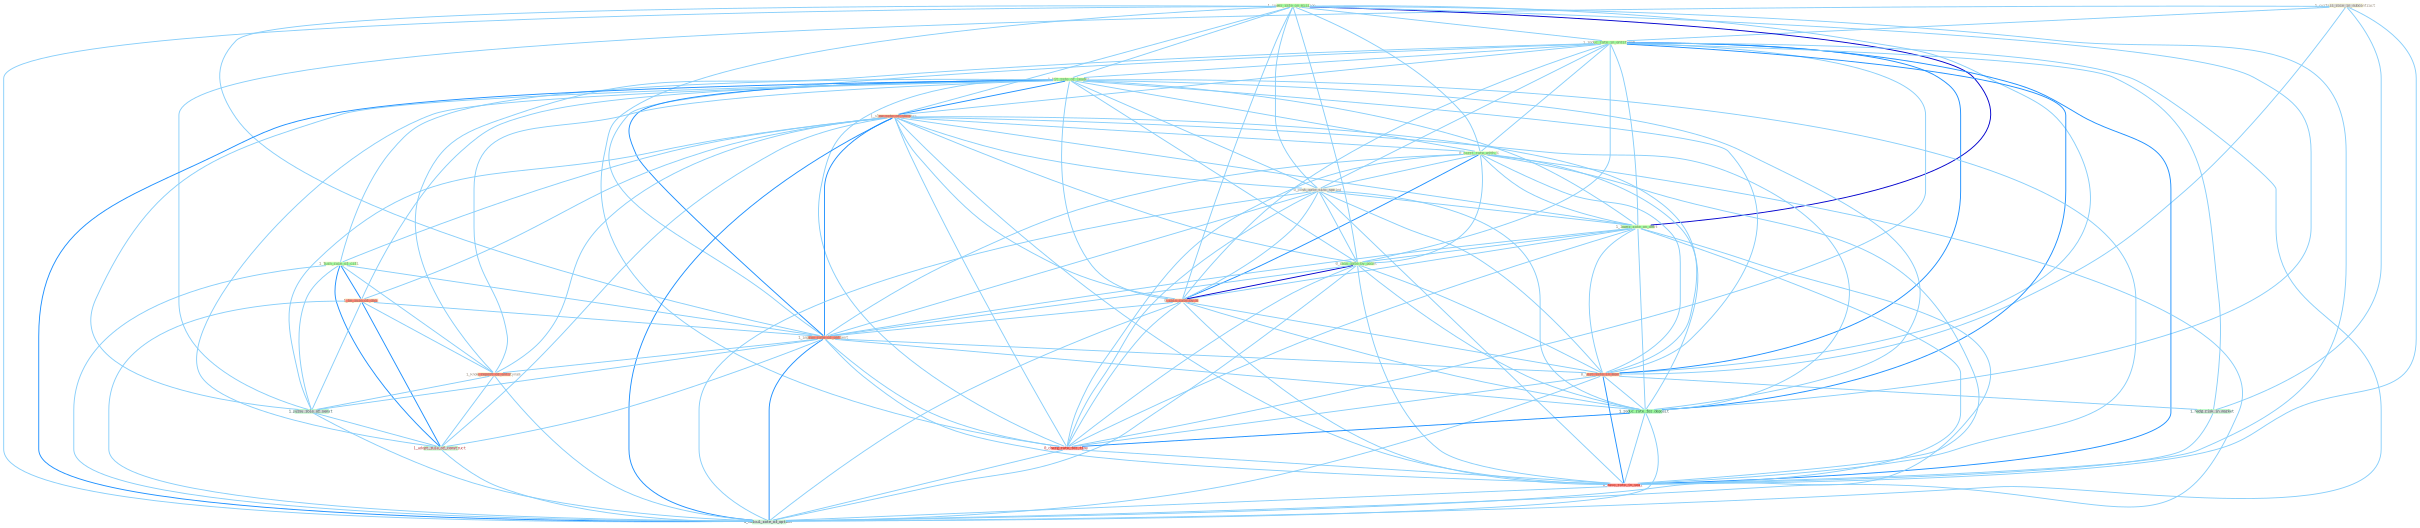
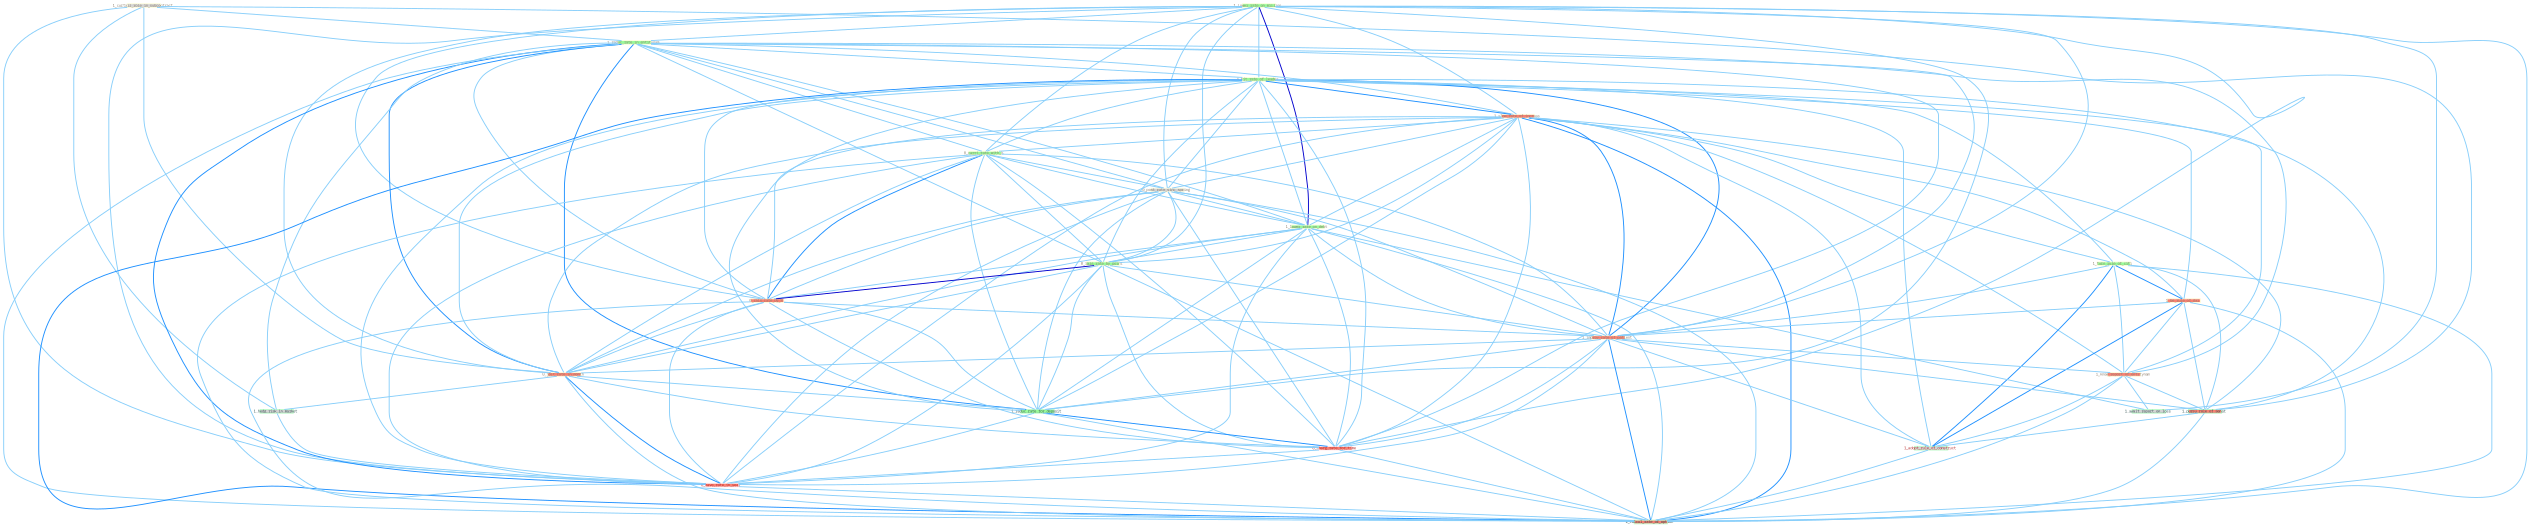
  graph {
    fontname="IBM Plex Mono"
    node [color="#ffffe0" fillcolor=salmon fixedsize=true fontcolor="#8b7d6b" fontname="IBM Plex Mono" fontsize=4 shape=polygon style=filled]
    edge [color="#87cefa" fontname="IBM Plex Mono" w=1]
    "1_curtail_role_in_subcontract " [fillcolor=lightgrey height=.06 width=.5]
    "1_lower_rate_on_million " [fillcolor=palegreen height=.06 width=.5]
    "1_reduc_rate_in_entitynam " [fillcolor=palegreen height=.06 width=.5]
    "1_hit_rate_of_leader " [fillcolor=palegreen height=.06 width=.5]
    "1_slow_rate_of_increas " [height=.06 width=.5]
    "0_carri_rate_with_% " [fillcolor=palegreen height=.06 width=.5]
    "0_post_rate_sinc_spring " [fillcolor=lightgrey height=.06 width=.5]
    "1_turn_rule_of_citi " [fillcolor=palegreen height=.06 width=.5]
    "1_lower_rate_on_debt " [fillcolor=palegreen height=.06 width=.5]
    "0_rais_rate_by_point " [fillcolor=palegreen height=.06 width=.5]
    "1_be_rule_of_dai " [height=.06 width=.5]
    "0_rais_rate_by_% " [height=.06 width=.5]
    "1_improv_rate_of_patient " [height=.06 width=.5]
    "1_know_report_of_entitynam " [height=.06 width=.5]
    "0_jolt_rate_in_month " [height=.06 width=.5]
    "0_charg_rate_for_time " [color="#fff0f5" fontcolor="#b22222" height=.06 width=.5]
    "0_have_rate_in_year " [color="#fff0f5" fontcolor="#b22222" height=.06 width=.5]
-   "1_pursu_role_of_senat " [color="#BDFCC9" fillcolor=lightgrey fontcolor="#2f4f4f" height=.06 width=.5]
+   "1_pursu_role_of_senat " [color="#BDFCC9" fontcolor="#2f4f4f" height=.06 width=.5]
    "1_hedg_risk_in_market " [color="#BDFCC9" fillcolor=lightgrey fontcolor="#2f4f4f" height=.06 width=.5]
+   "1_await_report_on_loss " [color="#BDFCC9" fillcolor=lightgrey fontcolor="#2f4f4f" height=.06 width=.5]
    "1_reduc_rate_for_deposit " [color="#BDFCC9" fillcolor=palegreen fontcolor="#2f4f4f" height=.06 width=.5]
-   "1_calcul_rate_of_option " [color="#BDFCC9" fillcolor=lightgrey fontcolor="#2f4f4f" height=.06 width=.5]
+   "1_calcul_rate_of_option " [color="#BDFCC9" fontcolor="#2f4f4f" height=.06 width=.5]
    "1_adopt_rule_of_construct " [color="#BDFCC9" fillcolor=lightgrey fontcolor="#b22222" height=.06 width=.5]
    subgraph sub_1 {
      "1_curtail_role_in_subcontract "
      "1_lower_rate_on_million "
      "1_reduc_rate_in_entitynam "
      "1_hit_rate_of_leader "
      "1_slow_rate_of_increas "
      "0_carri_rate_with_% "
      "0_post_rate_sinc_spring "
      "1_turn_rule_of_citi "
      "1_lower_rate_on_debt "
      "0_rais_rate_by_point "
      "1_be_rule_of_dai "
      "0_rais_rate_by_% "
      "1_improv_rate_of_patient "
      "1_know_report_of_entitynam "
      "0_jolt_rate_in_month "
    }
    subgraph sub_2 {
      "0_charg_rate_for_time "
      "0_have_rate_in_year "
    }
    "1_curtail_role_in_subcontract " -- "1_reduc_rate_in_entitynam "
    "1_curtail_role_in_subcontract " -- "0_jolt_rate_in_month "
    "1_curtail_role_in_subcontract " -- "0_have_rate_in_year "
    "1_curtail_role_in_subcontract " -- "1_pursu_role_of_senat "
    "1_curtail_role_in_subcontract " -- "1_hedg_risk_in_market "
    "1_lower_rate_on_million " -- "1_reduc_rate_in_entitynam "
    "1_lower_rate_on_million " -- "1_hit_rate_of_leader "
    "1_lower_rate_on_million " -- "1_slow_rate_of_increas "
    "1_lower_rate_on_million " -- "0_carri_rate_with_% "
    "1_lower_rate_on_million " -- "0_post_rate_sinc_spring "
    "1_lower_rate_on_million " -- "1_lower_rate_on_debt " [color="#0000cd" w=3]
    "1_lower_rate_on_million " -- "0_rais_rate_by_point "
    "1_lower_rate_on_million " -- "0_rais_rate_by_% "
    "1_lower_rate_on_million " -- "1_improv_rate_of_patient "
    "1_lower_rate_on_million " -- "0_jolt_rate_in_month "
    "1_lower_rate_on_million " -- "0_charg_rate_for_time "
    "1_lower_rate_on_million " -- "0_have_rate_in_year "
+   "1_lower_rate_on_million " -- "1_await_report_on_loss "
    "1_lower_rate_on_million " -- "1_reduc_rate_for_deposit "
    "1_lower_rate_on_million " -- "1_calcul_rate_of_option "
    "1_reduc_rate_in_entitynam " -- "1_hit_rate_of_leader "
    "1_reduc_rate_in_entitynam " -- "1_slow_rate_of_increas "
    "1_reduc_rate_in_entitynam " -- "0_carri_rate_with_% "
    "1_reduc_rate_in_entitynam " -- "0_post_rate_sinc_spring "
    "1_reduc_rate_in_entitynam " -- "1_lower_rate_on_debt "
    "1_reduc_rate_in_entitynam " -- "0_rais_rate_by_point "
    "1_reduc_rate_in_entitynam " -- "0_rais_rate_by_% "
    "1_reduc_rate_in_entitynam " -- "1_improv_rate_of_patient "
    "1_reduc_rate_in_entitynam " -- "1_know_report_of_entitynam "
    "1_reduc_rate_in_entitynam " -- "0_jolt_rate_in_month " [color="#1e90ff" w=2]
    "1_reduc_rate_in_entitynam " -- "0_charg_rate_for_time "
    "1_reduc_rate_in_entitynam " -- "0_have_rate_in_year " [color="#1e90ff" w=2]
    "1_reduc_rate_in_entitynam " -- "1_hedg_risk_in_market "
    "1_reduc_rate_in_entitynam " -- "1_reduc_rate_for_deposit " [color="#1e90ff" w=2]
    "1_reduc_rate_in_entitynam " -- "1_calcul_rate_of_option "
    "1_hit_rate_of_leader " -- "1_slow_rate_of_increas " [color="#1e90ff" w=2]
    "1_hit_rate_of_leader " -- "0_carri_rate_with_% "
    "1_hit_rate_of_leader " -- "0_post_rate_sinc_spring "
    "1_hit_rate_of_leader " -- "1_turn_rule_of_citi "
    "1_hit_rate_of_leader " -- "1_lower_rate_on_debt "
    "1_hit_rate_of_leader " -- "0_rais_rate_by_point "
    "1_hit_rate_of_leader " -- "1_be_rule_of_dai "
    "1_hit_rate_of_leader " -- "0_rais_rate_by_% "
    "1_hit_rate_of_leader " -- "1_improv_rate_of_patient " [color="#1e90ff" w=2]
    "1_hit_rate_of_leader " -- "1_know_report_of_entitynam "
    "1_hit_rate_of_leader " -- "0_jolt_rate_in_month "
    "1_hit_rate_of_leader " -- "0_charg_rate_for_time "
    "1_hit_rate_of_leader " -- "0_have_rate_in_year "
    "1_hit_rate_of_leader " -- "1_pursu_role_of_senat "
    "1_hit_rate_of_leader " -- "1_reduc_rate_for_deposit "
    "1_hit_rate_of_leader " -- "1_calcul_rate_of_option " [color="#1e90ff" w=2]
    "1_hit_rate_of_leader " -- "1_adopt_rule_of_construct "
    "1_slow_rate_of_increas " -- "0_carri_rate_with_% "
    "1_slow_rate_of_increas " -- "0_post_rate_sinc_spring "
    "1_slow_rate_of_increas " -- "1_turn_rule_of_citi "
    "1_slow_rate_of_increas " -- "1_lower_rate_on_debt "
    "1_slow_rate_of_increas " -- "0_rais_rate_by_point "
    "1_slow_rate_of_increas " -- "1_be_rule_of_dai "
    "1_slow_rate_of_increas " -- "0_rais_rate_by_% "
    "1_slow_rate_of_increas " -- "1_improv_rate_of_patient " [color="#1e90ff" w=2]
    "1_slow_rate_of_increas " -- "1_know_report_of_entitynam "
    "1_slow_rate_of_increas " -- "0_jolt_rate_in_month "
    "1_slow_rate_of_increas " -- "0_charg_rate_for_time "
    "1_slow_rate_of_increas " -- "0_have_rate_in_year "
    "1_slow_rate_of_increas " -- "1_pursu_role_of_senat "
    "1_slow_rate_of_increas " -- "1_reduc_rate_for_deposit "
    "1_slow_rate_of_increas " -- "1_calcul_rate_of_option " [color="#1e90ff" w=2]
    "1_slow_rate_of_increas " -- "1_adopt_rule_of_construct "
    "0_carri_rate_with_% " -- "0_post_rate_sinc_spring "
    "0_carri_rate_with_% " -- "1_lower_rate_on_debt "
    "0_carri_rate_with_% " -- "0_rais_rate_by_point "
    "0_carri_rate_with_% " -- "0_rais_rate_by_% " [color="#1e90ff" w=2]
    "0_carri_rate_with_% " -- "1_improv_rate_of_patient "
    "0_carri_rate_with_% " -- "0_jolt_rate_in_month "
    "0_carri_rate_with_% " -- "0_charg_rate_for_time "
    "0_carri_rate_with_% " -- "0_have_rate_in_year "
    "0_carri_rate_with_% " -- "1_reduc_rate_for_deposit "
    "0_carri_rate_with_% " -- "1_calcul_rate_of_option "
    "0_post_rate_sinc_spring " -- "1_lower_rate_on_debt "
    "0_post_rate_sinc_spring " -- "0_rais_rate_by_point "
    "0_post_rate_sinc_spring " -- "0_rais_rate_by_% "
    "0_post_rate_sinc_spring " -- "1_improv_rate_of_patient "
    "0_post_rate_sinc_spring " -- "0_jolt_rate_in_month "
    "0_post_rate_sinc_spring " -- "0_charg_rate_for_time "
    "0_post_rate_sinc_spring " -- "0_have_rate_in_year "
    "0_post_rate_sinc_spring " -- "1_reduc_rate_for_deposit "
    "0_post_rate_sinc_spring " -- "1_calcul_rate_of_option "
    "1_turn_rule_of_citi " -- "1_be_rule_of_dai " [color="#1e90ff" w=2]
    "1_turn_rule_of_citi " -- "1_improv_rate_of_patient "
    "1_turn_rule_of_citi " -- "1_know_report_of_entitynam "
    "1_turn_rule_of_citi " -- "1_pursu_role_of_senat "
    "1_turn_rule_of_citi " -- "1_calcul_rate_of_option "
    "1_turn_rule_of_citi " -- "1_adopt_rule_of_construct " [color="#1e90ff" w=2]
    "1_lower_rate_on_debt " -- "0_rais_rate_by_point "
    "1_lower_rate_on_debt " -- "0_rais_rate_by_% "
    "1_lower_rate_on_debt " -- "1_improv_rate_of_patient "
    "1_lower_rate_on_debt " -- "0_jolt_rate_in_month "
    "1_lower_rate_on_debt " -- "0_charg_rate_for_time "
    "1_lower_rate_on_debt " -- "0_have_rate_in_year "
+   "1_lower_rate_on_debt " -- "1_await_report_on_loss "
    "1_lower_rate_on_debt " -- "1_reduc_rate_for_deposit "
    "1_lower_rate_on_debt " -- "1_calcul_rate_of_option "
    "0_rais_rate_by_point " -- "0_rais_rate_by_% " [color="#0000cd" w=3]
    "0_rais_rate_by_point " -- "1_improv_rate_of_patient "
    "0_rais_rate_by_point " -- "0_jolt_rate_in_month "
    "0_rais_rate_by_point " -- "0_charg_rate_for_time "
    "0_rais_rate_by_point " -- "0_have_rate_in_year "
    "0_rais_rate_by_point " -- "1_reduc_rate_for_deposit "
    "0_rais_rate_by_point " -- "1_calcul_rate_of_option "
    "1_be_rule_of_dai " -- "1_improv_rate_of_patient "
    "1_be_rule_of_dai " -- "1_know_report_of_entitynam "
    "1_be_rule_of_dai " -- "1_pursu_role_of_senat "
    "1_be_rule_of_dai " -- "1_calcul_rate_of_option "
    "1_be_rule_of_dai " -- "1_adopt_rule_of_construct " [color="#1e90ff" w=2]
    "0_rais_rate_by_% " -- "1_improv_rate_of_patient "
    "0_rais_rate_by_% " -- "0_jolt_rate_in_month "
    "0_rais_rate_by_% " -- "0_charg_rate_for_time "
    "0_rais_rate_by_% " -- "0_have_rate_in_year "
    "0_rais_rate_by_% " -- "1_reduc_rate_for_deposit "
    "0_rais_rate_by_% " -- "1_calcul_rate_of_option "
    "1_improv_rate_of_patient " -- "1_know_report_of_entitynam "
    "1_improv_rate_of_patient " -- "0_jolt_rate_in_month "
    "1_improv_rate_of_patient " -- "0_charg_rate_for_time "
    "1_improv_rate_of_patient " -- "0_have_rate_in_year "
    "1_improv_rate_of_patient " -- "1_pursu_role_of_senat "
    "1_improv_rate_of_patient " -- "1_reduc_rate_for_deposit "
    "1_improv_rate_of_patient " -- "1_calcul_rate_of_option " [color="#1e90ff" w=2]
    "1_improv_rate_of_patient " -- "1_adopt_rule_of_construct "
    "1_know_report_of_entitynam " -- "1_pursu_role_of_senat "
+   "1_know_report_of_entitynam " -- "1_await_report_on_loss "
    "1_know_report_of_entitynam " -- "1_calcul_rate_of_option "
    "1_know_report_of_entitynam " -- "1_adopt_rule_of_construct "
    "0_jolt_rate_in_month " -- "0_charg_rate_for_time "
    "0_jolt_rate_in_month " -- "0_have_rate_in_year " [color="#1e90ff" w=2]
    "0_jolt_rate_in_month " -- "1_hedg_risk_in_market "
    "0_jolt_rate_in_month " -- "1_reduc_rate_for_deposit "
    "0_jolt_rate_in_month " -- "1_calcul_rate_of_option "
    "0_charg_rate_for_time " -- "0_have_rate_in_year "
    "0_charg_rate_for_time " -- "1_calcul_rate_of_option "
    "0_have_rate_in_year " -- "1_calcul_rate_of_option "
    "1_pursu_role_of_senat " -- "1_calcul_rate_of_option "
    "1_pursu_role_of_senat " -- "1_adopt_rule_of_construct "
    "1_hedg_risk_in_market " -- "0_have_rate_in_year "
    "1_reduc_rate_for_deposit " -- "0_charg_rate_for_time " [color="#1e90ff" w=2]
    "1_reduc_rate_for_deposit " -- "0_have_rate_in_year "
    "1_reduc_rate_for_deposit " -- "1_calcul_rate_of_option "
    "1_adopt_rule_of_construct " -- "1_calcul_rate_of_option "
  }
